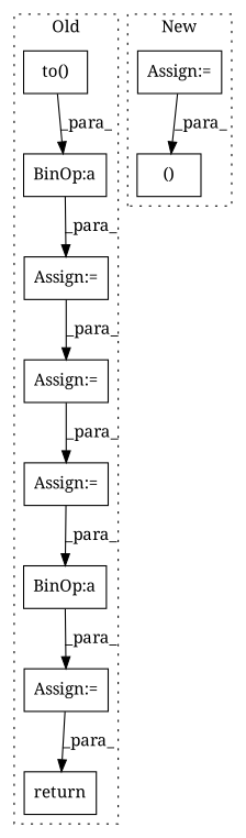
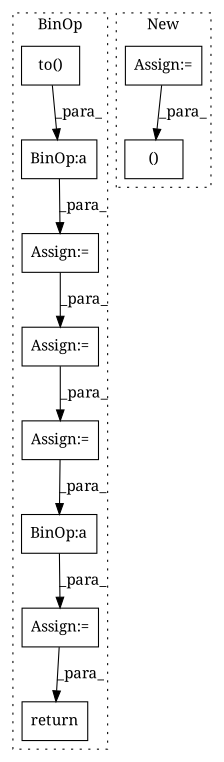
  digraph {
    fontname="Noto Serif"
    node [a=68 l=3 shape=box fontname="Noto Serif"]
    edge [fontname="Noto Serif"]
    n1 [a=75 l="45,1" label="to()" s="9717,9776"]
    n2 [label="Assign:=" s=10098]
    n3 [label="Assign:=" s=9875]
    n4 [label="Assign:=" s=10163]
    n5 [label="Assign:=" s=9794]
    n6 [a=93 l=7 label=return s=10352]
    n7 [a=82 label="BinOp:a" s=9843]
    n8 [a=82 label="BinOp:a" s=10184]
    n9 [a=54 l=13 label="()" s=10714]
    n10 [label="Assign:=" s=10563]
    subgraph cluster_1 {
-     label=Old
+     label=BinOp
      style=dotted
      n1
      n2
      n3
      n4
      n5
      n6
      n7
      n8
    }
    subgraph cluster_2 {
      label=New
      style=dotted
      n9
      n10
    }
    n1 -> n7 [label=_para_]
    n2 -> n8 [label=_para_]
    n3 -> n2 [label=_para_]
    n4 -> n6 [label=_para_]
    n5 -> n3 [label=_para_]
    n7 -> n5 [label=_para_]
    n8 -> n4 [label=_para_]
    n10 -> n9 [label=_para_]
  }
